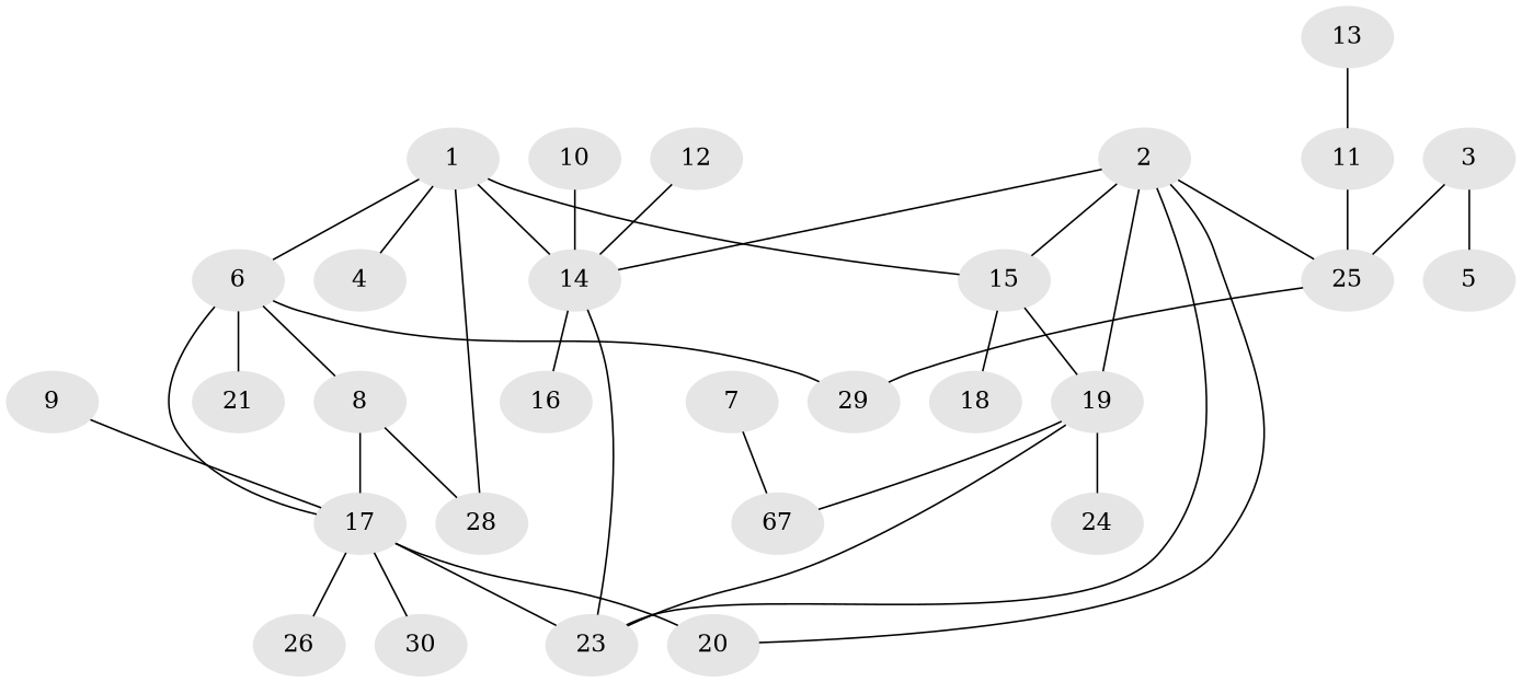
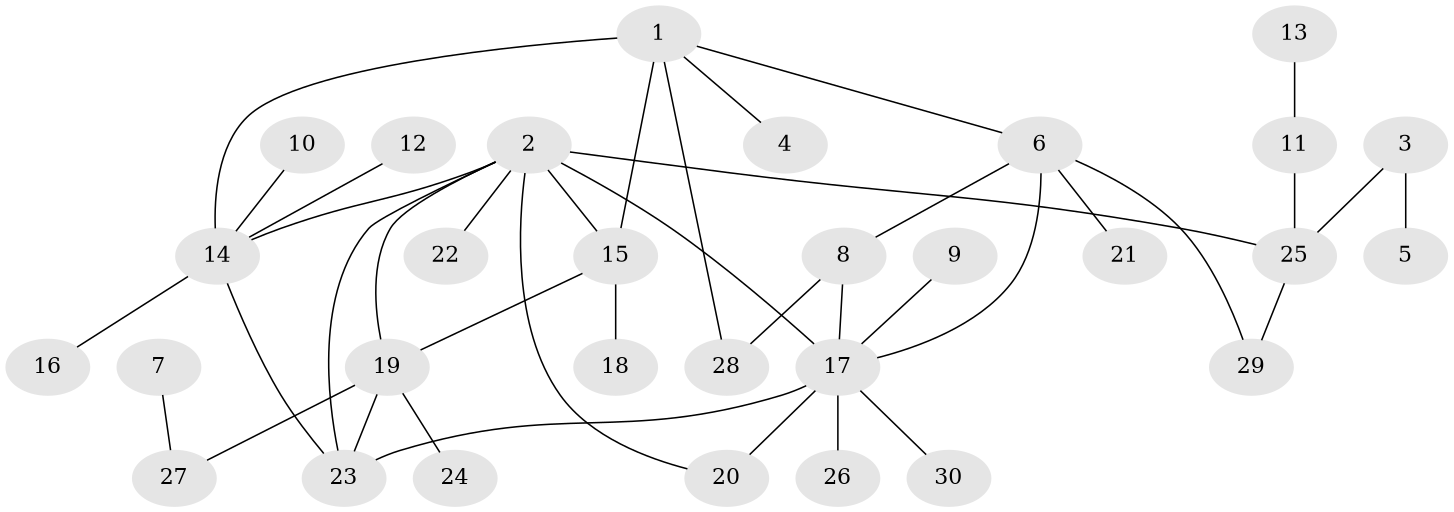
  graph {
    node [color=gray90 style=filled]
    edge [weight=1.0]
    1
    4
    6
    14
    15
    28
    17
    29
    8
    21
    23
    16
    19
    18
    2
    20
+   22
    25
    26
    30
-   27 [label=67]
+   27
    24
    3
    5
    7
    9
    10
    11
    12
    13
    1 -- 4
    1 -- 6
    1 -- 14 [weight=2.0]
    1 -- 15
    1 -- 28
    6 -- 17
    6 -- 29
    6 -- 8
    6 -- 21
    14 -- 23
    14 -- 16
    15 -- 19
    15 -- 18
    17 -- 23 [weight=2.0]
    17 -- 20 [weight=2.0]
    17 -- 26
    17 -- 30
    8 -- 28
    8 -- 17
    19 -- 23
    19 -- 27
    19 -- 24
    2 -- 14
    2 -- 15
+   2 -- 17
    2 -- 23
    2 -- 19
    2 -- 20
+   2 -- 22
    2 -- 25
    25 -- 29
    3 -- 25
    3 -- 5
    7 -- 27
    9 -- 17
    10 -- 14
    11 -- 25
    12 -- 14
    13 -- 11
  }
